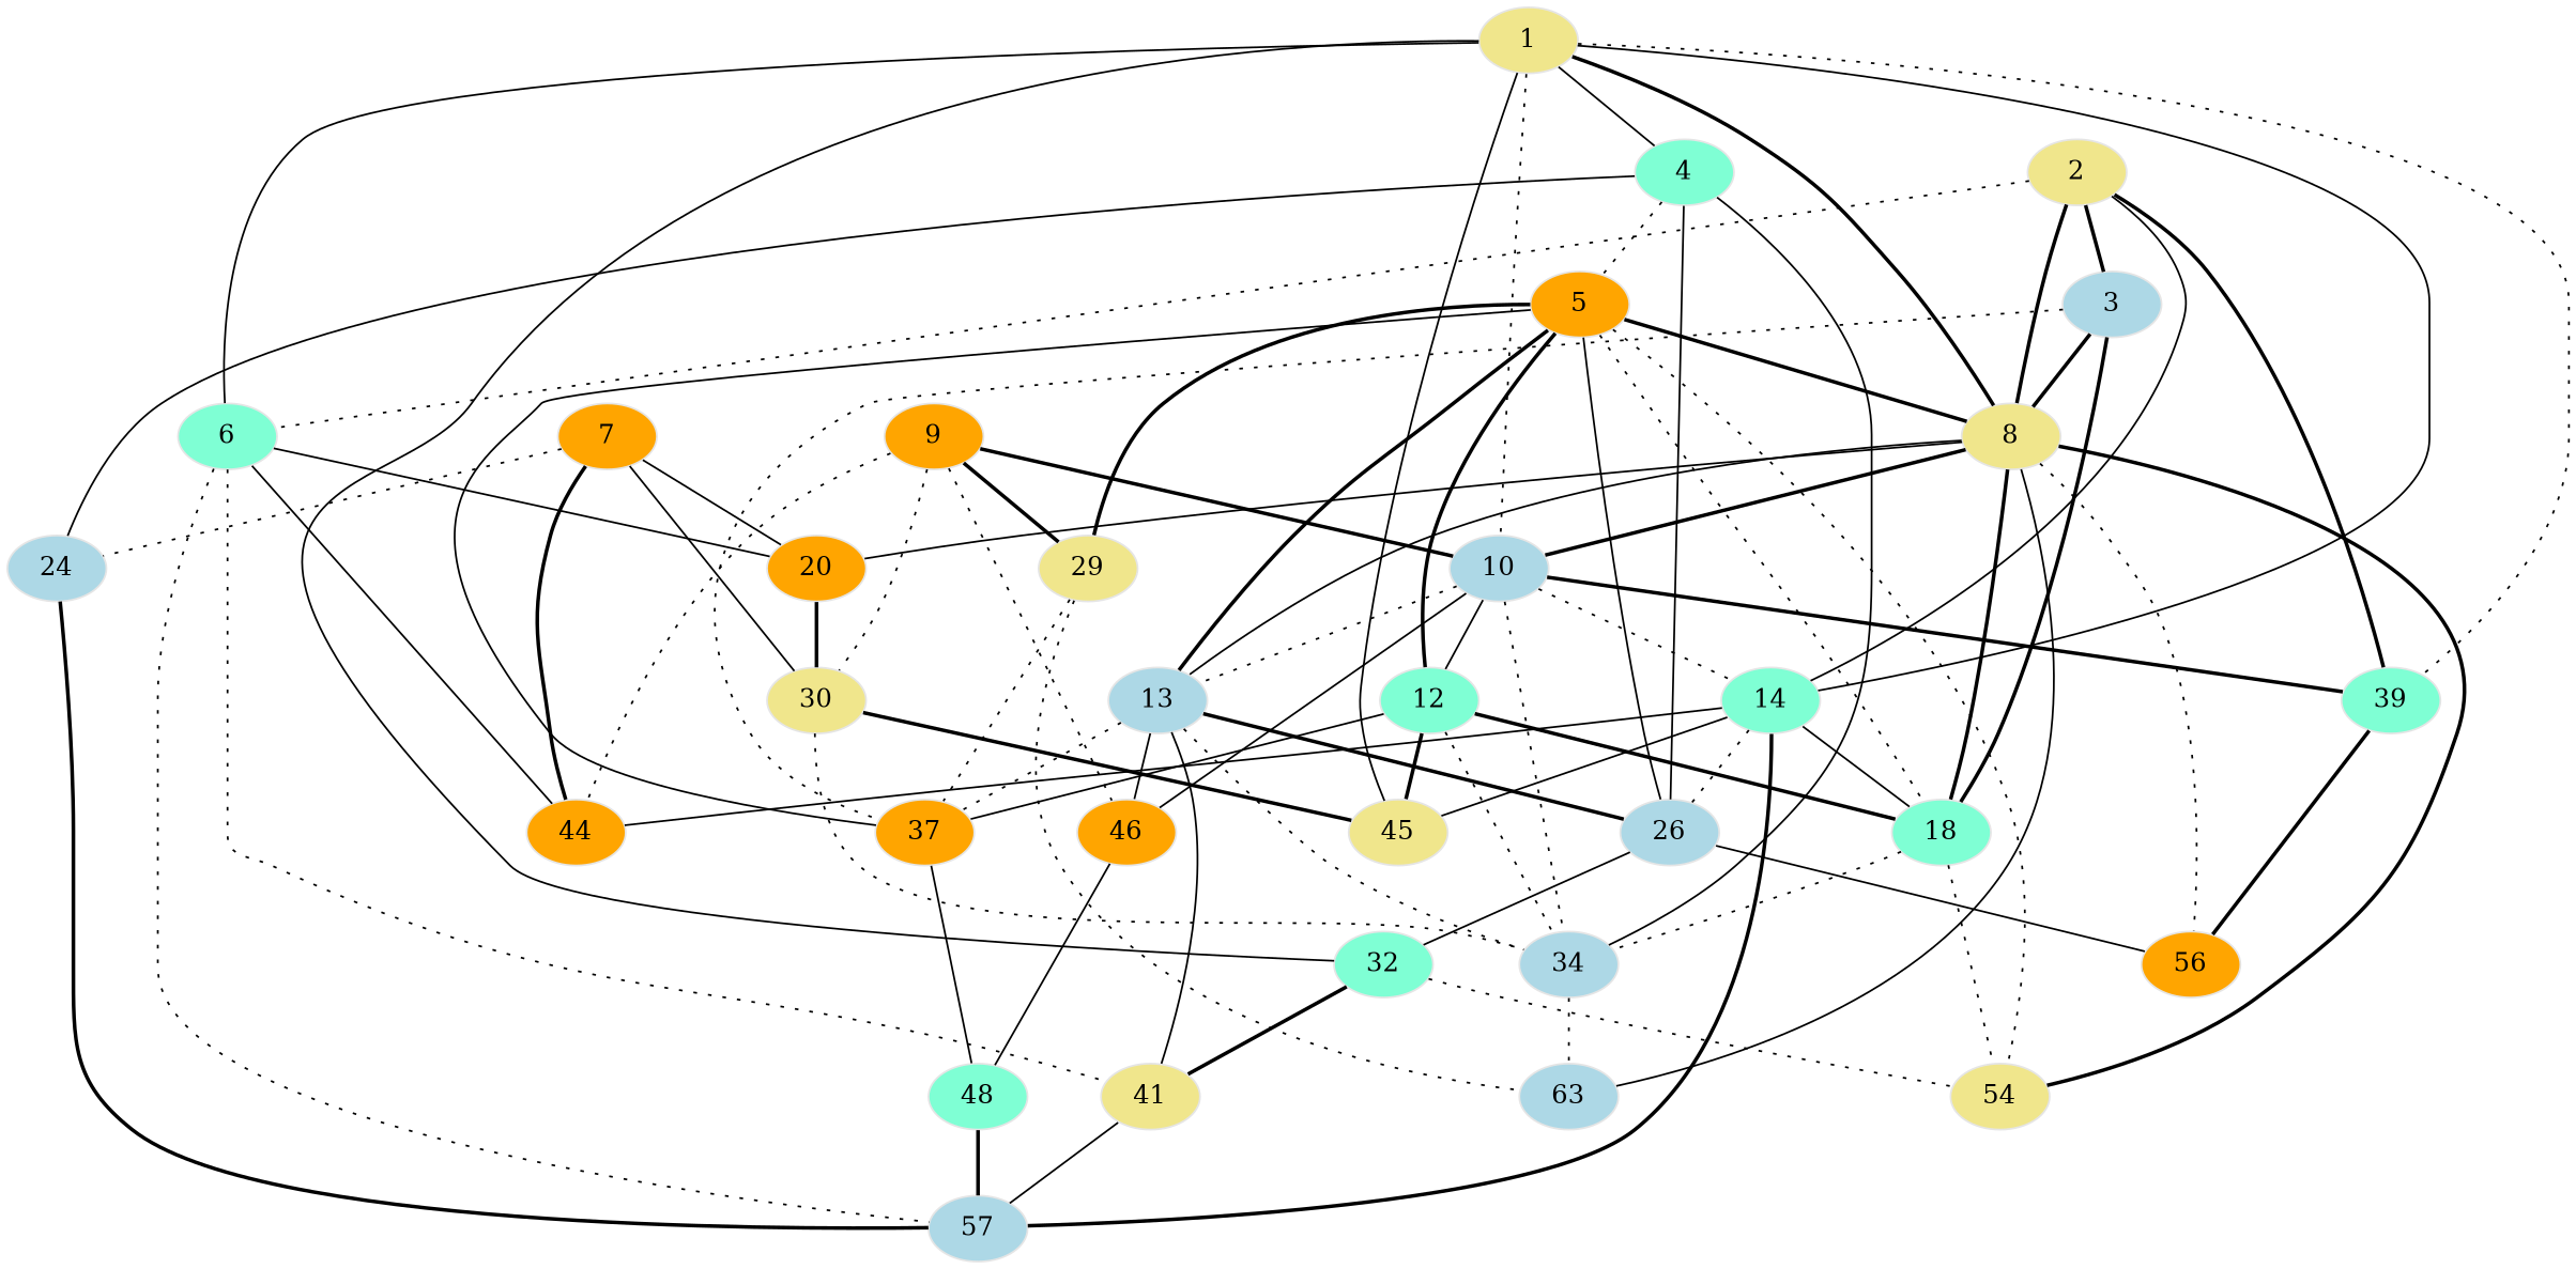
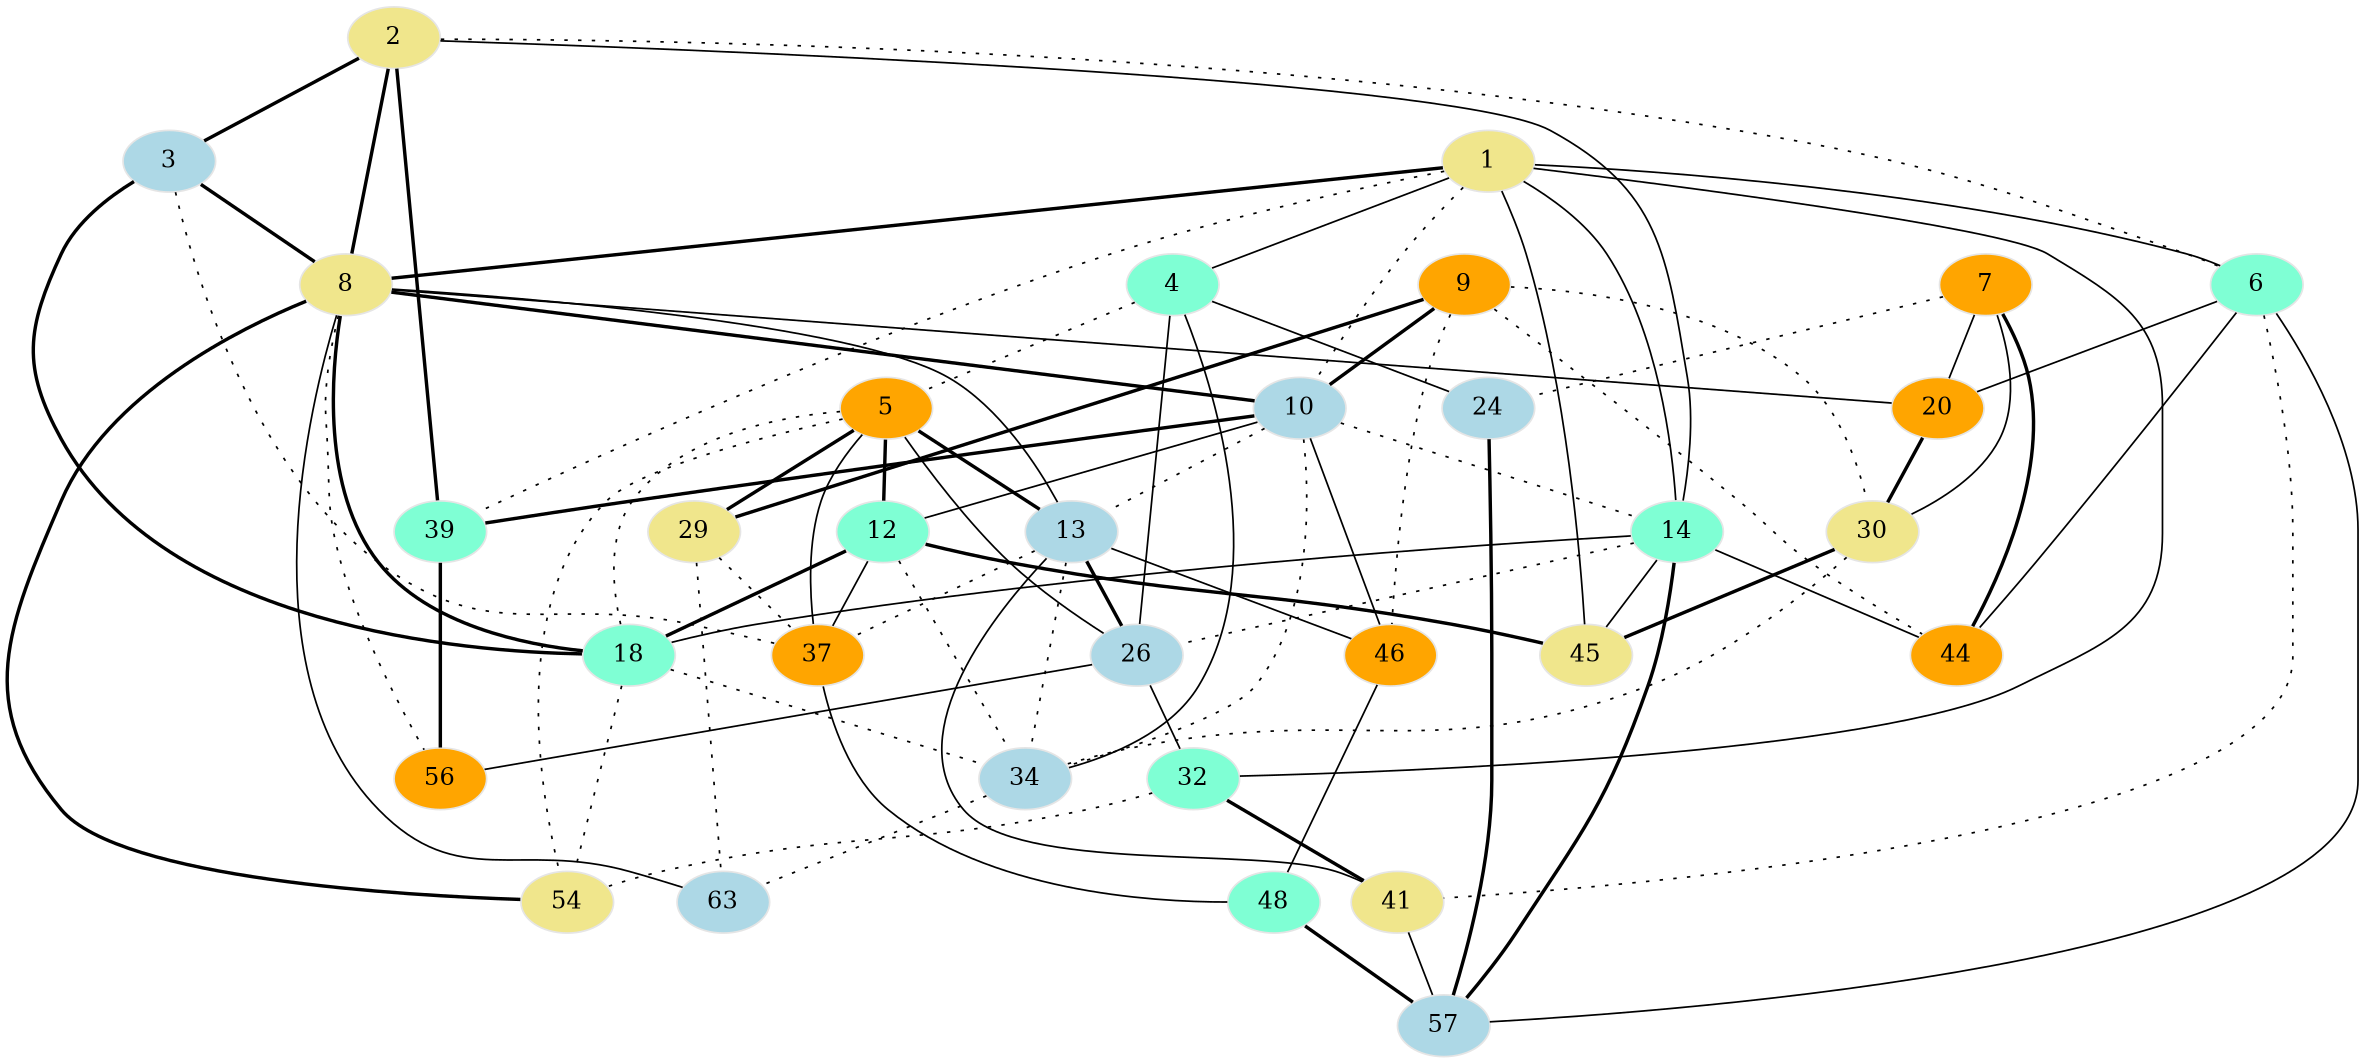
  graph {
    node [color=gray90 fillcolor=khaki style=filled]
    edge [style=solid]
    1 [super="+27+28"]
    4 [fillcolor=aquamarine super="+11"]
    6 [fillcolor=aquamarine super="+55"]
    8 [super="+40+15"]
    10 [fillcolor=lightblue super="+23+25"]
    14 [fillcolor=aquamarine super="+21"]
    32 [fillcolor=aquamarine]
    45
    n9 [fillcolor=aquamarine label=39]
    5 [fillcolor=orange super="+16+22"]
    24 [fillcolor=lightblue]
    26 [fillcolor=lightblue super="+59+31"]
    n13 [fillcolor=lightblue label=34 super="+39+47"]
    20 [fillcolor=orange]
    41
    44 [fillcolor=orange]
    57 [fillcolor=lightblue super="+64"]
    18 [fillcolor=aquamarine super="+34"]
    13 [fillcolor=lightblue super="+19+17"]
    54
    63 [fillcolor=lightblue]
    56 [fillcolor=orange]
    12 [fillcolor=aquamarine super="+65"]
    46 [fillcolor=orange]
    2 [super="+36"]
    3 [fillcolor=lightblue]
    37 [fillcolor=orange super="+42"]
    48 [fillcolor=aquamarine]
    29
    30 [super="+62"]
    7 [fillcolor=orange]
    9 [fillcolor=orange super="+33"]
    1 -- 4
    1 -- 6
    1 -- 8 [style=bold]
    1 -- 10 [style=dotted]
    1 -- 14
    1 -- 32
    1 -- 45
    1 -- n9 [style=dotted]
    4 -- 5 [style=dotted]
    4 -- 24
    4 -- 26 [weight=2]
    4 -- n13
    6 -- 20
    6 -- 41 [style=dotted]
    6 -- 44
-   6 -- 57 [style=dotted]
+   6 -- 57
    8 -- 10 [style=bold]
    8 -- 20
    8 -- 18 [style=bold]
    8 -- 13
    8 -- 54 [style=bold]
    8 -- 63
    8 -- 56 [style=dotted]
    10 -- 14 [style=dotted]
    10 -- n9 [style=bold]
    10 -- n13 [style=dotted]
    10 -- 13 [style=dotted]
    10 -- 12
    10 -- 46
    14 -- 45
    14 -- 26 [style=dotted]
    14 -- 44
    14 -- 57 [style=bold]
    14 -- 18
    32 -- 41 [style=bold]
    32 -- 54 [style=dotted]
    n9 -- 56 [style=bold]
-   5 -- 8 [style=bold]
    5 -- 26
    5 -- 18 [style=dotted]
    5 -- 13 [style=bold weight=3]
    5 -- 54 [style=dotted]
    5 -- 12 [style=bold]
    5 -- 37
    5 -- 29 [style=bold]
    24 -- 57 [style=bold]
    26 -- 32
    26 -- 56 [weight=2]
    n13 -- 63 [style=dotted]
    20 -- 30 [style=bold]
    41 -- 57
    18 -- n13 [style=dotted weight=2]
    18 -- 54 [style=dotted]
    13 -- 26 [style=bold]
    13 -- n13 [style=dotted]
    13 -- 41
    13 -- 46
    13 -- 37 [style=dotted]
    12 -- 45 [style=bold]
    12 -- n13 [style=dotted]
    12 -- 18 [style=bold]
    12 -- 37
    46 -- 48
    2 -- 6 [style=dotted]
    2 -- 8 [style=bold weight=2]
    2 -- 14
    2 -- n9 [style=bold]
    2 -- 3 [style=bold]
    3 -- 8 [style=bold]
    3 -- 18 [style=bold]
    3 -- 37 [style=dotted]
    37 -- 48
    48 -- 57 [style=bold weight=2]
    29 -- 63 [style=dotted]
    29 -- 37 [style=dotted]
    30 -- 45 [style=bold]
    30 -- n13 [style=dotted]
    7 -- 24 [style=dotted]
    7 -- 20
    7 -- 44 [style=bold]
    7 -- 30
    9 -- 10 [style=bold]
    9 -- 44 [style=dotted]
    9 -- 46 [style=dotted]
    9 -- 29 [style=bold]
    9 -- 30 [style=dotted weight=2]
  }
